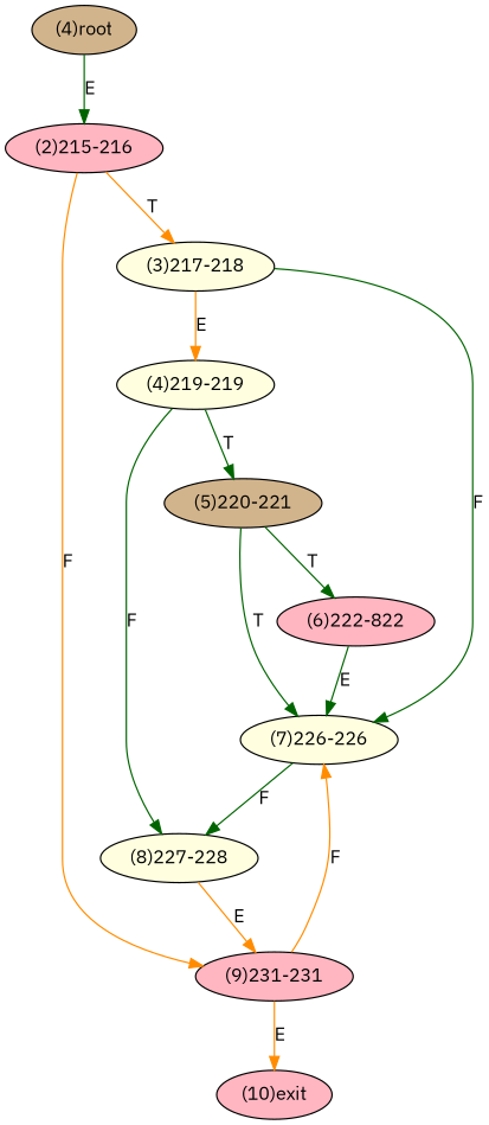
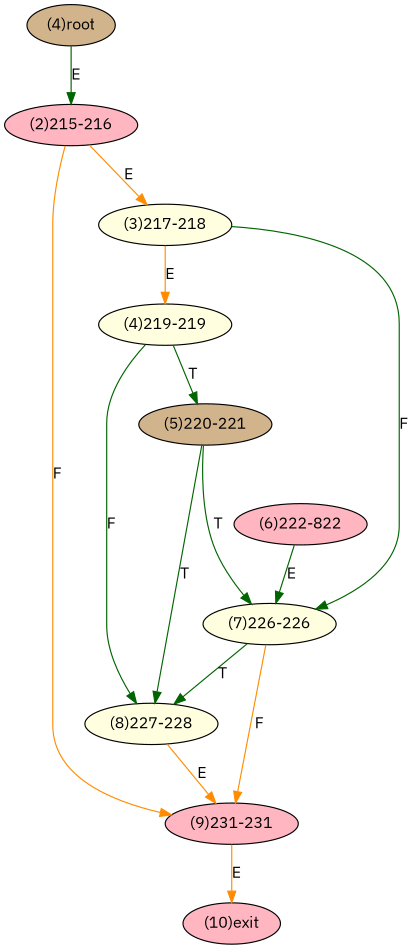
  digraph {
    fontname="IBM Plex Sans"
    node [fillcolor=lightpink fontname="IBM Plex Sans" style=filled]
    edge [color=darkgreen fontname="IBM Plex Sans"]
    n1 [fillcolor=tan label="(4)root"]
    n2 [label="(2)215-216"]
    n3 [fillcolor=lightyellow label="(3)217-218"]
    n4 [label="(9)231-231"]
    n5 [fillcolor=lightyellow label="(4)219-219"]
    n6 [fillcolor=lightyellow label="(7)226-226"]
    n7 [label="(10)exit"]
    n8 [fillcolor=tan label="(5)220-221"]
    n9 [fillcolor=lightyellow label="(8)227-228"]
    n10 [label="(6)222-822"]
    n1 -> n2 [label=E]
-   n2 -> n3 [color=darkorange label=T]
+   n2 -> n3 [color=darkorange label=E]
    n2 -> n4 [color=darkorange label=F]
    n3 -> n5 [color=darkorange label=E]
    n3 -> n6 [label=F]
    n4 -> n7 [color=darkorange label=E]
    n5 -> n8 [label=T]
    n5 -> n9 [label=F]
-   n4 -> n6 [color=darkorange label=F]
-   n6 -> n9 [label=F]
+   n6 -> n4 [color=darkorange label=F]
+   n6 -> n9 [label=T]
    n8 -> n6 [label=T]
-   n8 -> n10 [label=T]
+   n8 -> n9 [label=T]
    n9 -> n4 [color=darkorange label=E]
    n10 -> n6 [label=E]
  }
